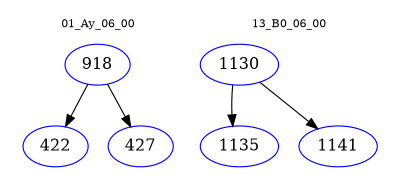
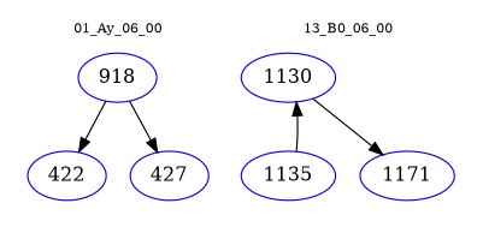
  digraph {
    node [color=blue]
    edge [color=black]
    n1 [label=918]
    n2 [label=422]
    n3 [label=427]
    n4 [label=1130]
    n5 [label=1135]
-   n6 [label=1141]
+   n6 [label=1171]
    subgraph cluster_1 {
      color=white
      fontsize=10
      label="01_Ay_06_00"
      n1
      n2
      n3
    }
    subgraph cluster_2 {
      color=white
      fontsize=10
      label="13_B0_06_00"
      n4
      n5
      n6
    }
    n1 -> n2
    n1 -> n3
-   n4 -> n5
+   n5 -> n4
    n4 -> n6
  }
